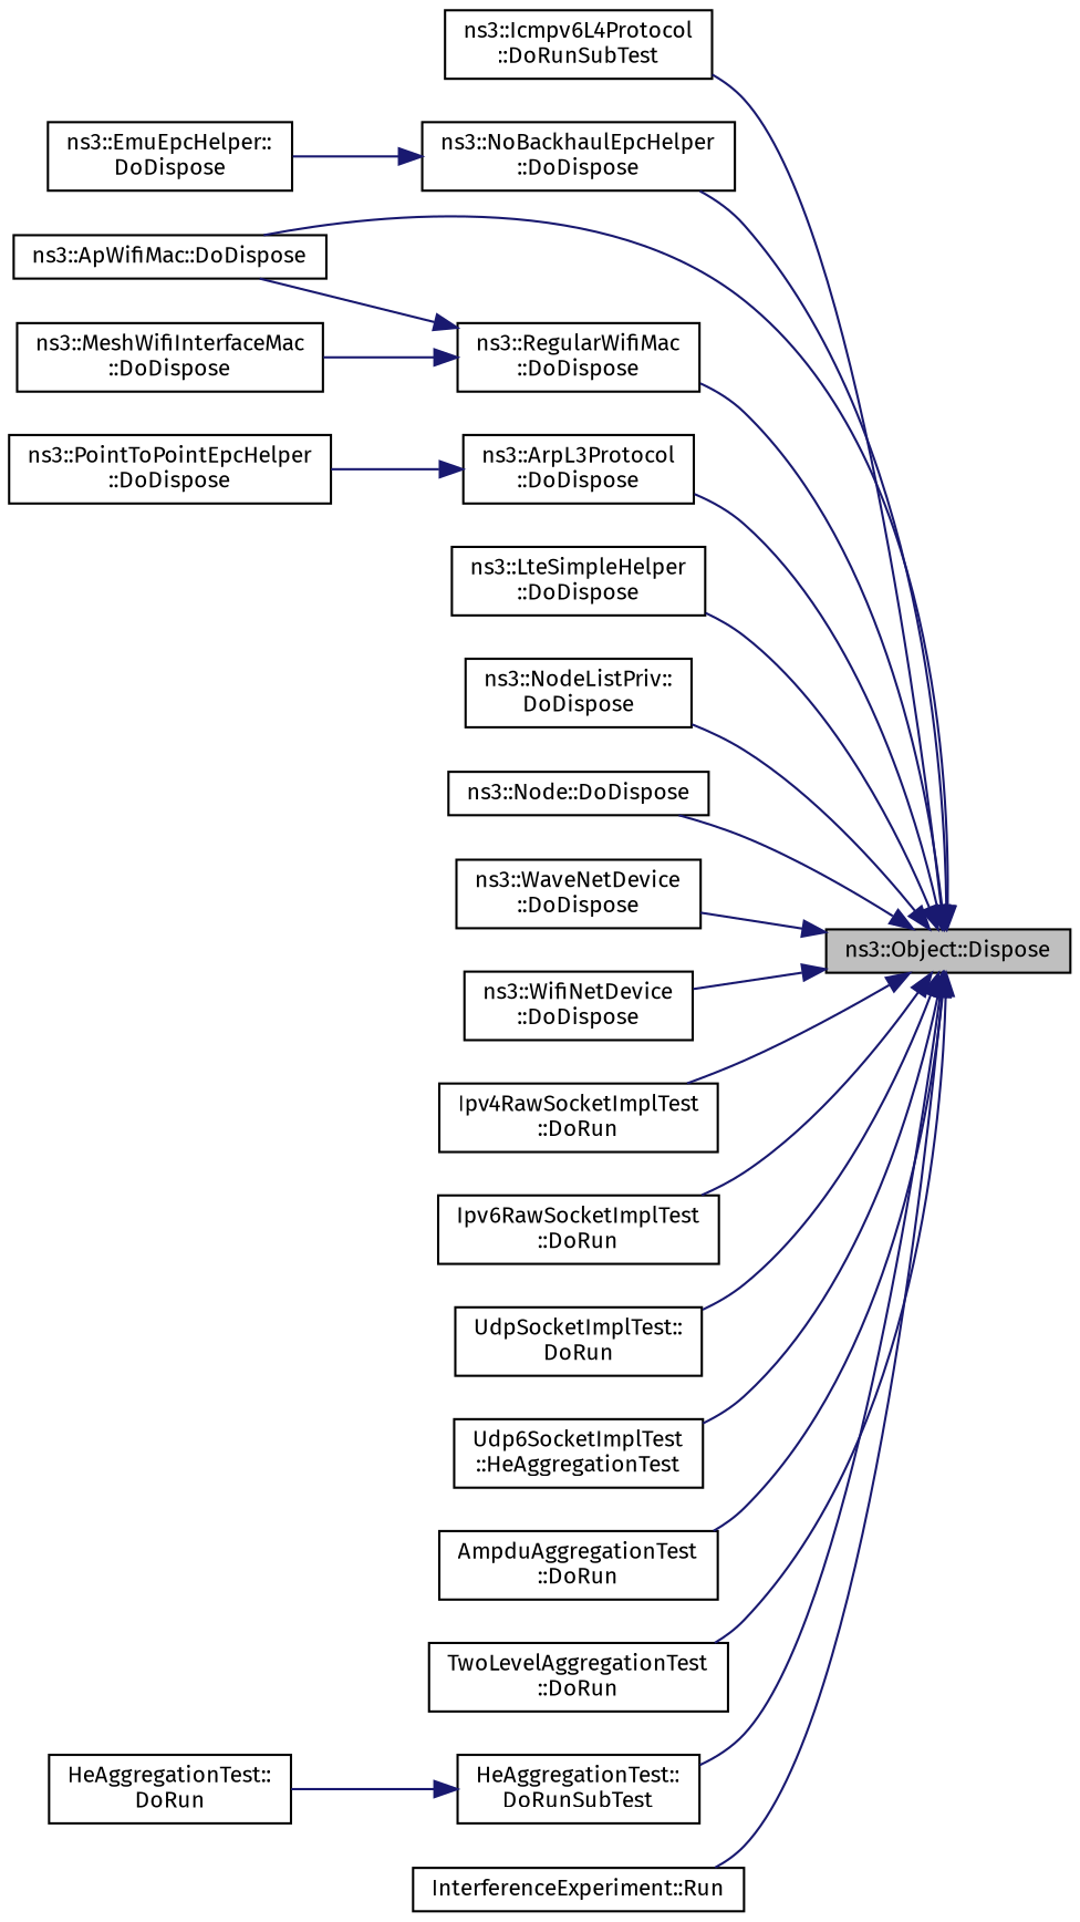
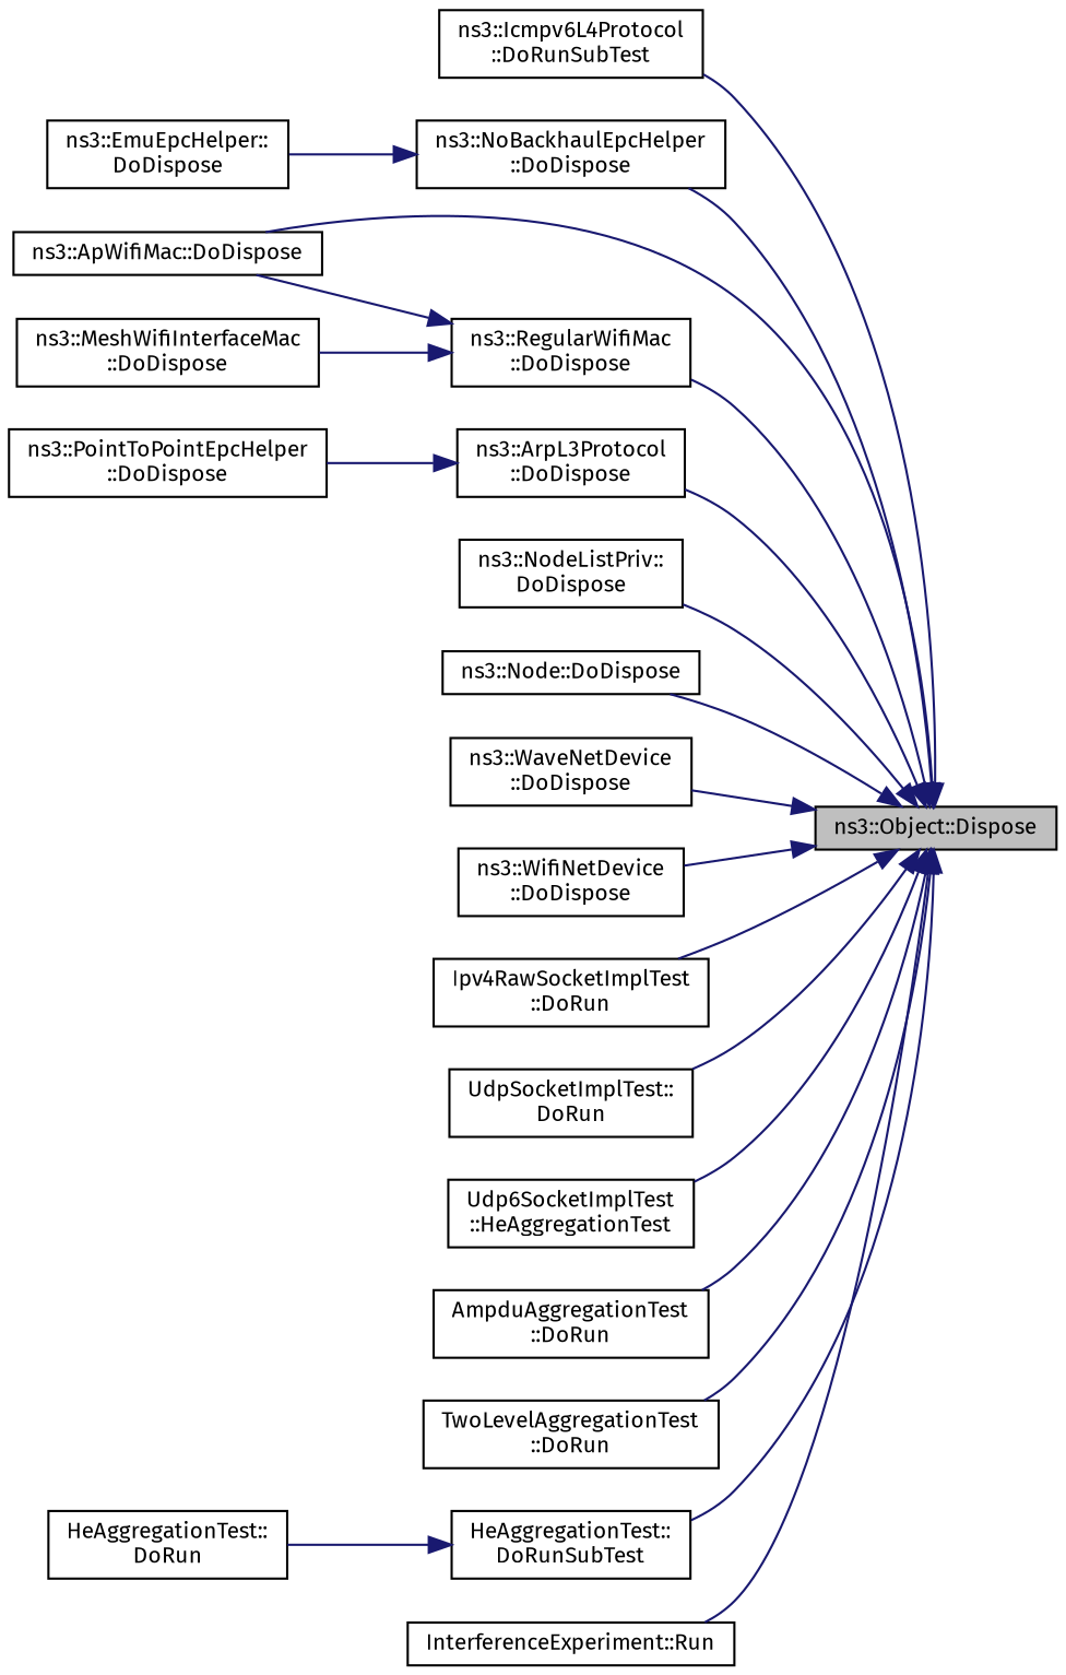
  digraph {
    fontname="Fira Sans"
    rankdir=RL
    node [color=black fillcolor=white fontname="Fira Sans" fontsize=10 shape=record style=filled]
    edge [color=midnightblue dir=back fontname="Fira Sans" fontsize=10 labelfontname=Helvetica labelfontsize=10 style=solid]
    n1 [fillcolor=grey75 fontcolor=black height=0.2 label="ns3::Object::Dispose" width=0.4]
    n2 [height=0.2 label="ns3::Icmpv6L4Protocol\l::DoRunSubTest" width=0.4]
    n3 [height=0.2 label="ns3::NoBackhaulEpcHelper\l::DoDispose" width=0.4]
    n4 [height=0.2 label="ns3::RegularWifiMac\l::DoDispose" width=0.4]
    n5 [height=0.2 label="ns3::ApWifiMac::DoDispose" width=0.4]
    n6 [height=0.2 label="ns3::ArpL3Protocol\l::DoDispose" width=0.4]
-   n7 [height=0.2 label="ns3::LteSimpleHelper\l::DoDispose" width=0.4]
    n8 [height=0.2 label="ns3::NodeListPriv::\lDoDispose" width=0.4]
    n9 [height=0.2 label="ns3::Node::DoDispose" width=0.4]
    n10 [height=0.2 label="ns3::WaveNetDevice\l::DoDispose" width=0.4]
    n11 [height=0.2 label="ns3::WifiNetDevice\l::DoDispose" width=0.4]
    n12 [height=0.2 label="Ipv4RawSocketImplTest\l::DoRun" width=0.4]
-   n13 [height=0.2 label="Ipv6RawSocketImplTest\l::DoRun" width=0.4]
    n14 [height=0.2 label="UdpSocketImplTest::\lDoRun" width=0.4]
    n15 [height=0.2 label="Udp6SocketImplTest\l::HeAggregationTest" width=0.4]
    n16 [height=0.2 label="AmpduAggregationTest\l::DoRun" width=0.4]
    n17 [height=0.2 label="TwoLevelAggregationTest\l::DoRun" width=0.4]
    n18 [height=0.2 label="HeAggregationTest::\lDoRunSubTest" width=0.4]
    n19 [height=0.2 label="InterferenceExperiment::Run" width=0.4]
    n20 [height=0.2 label="ns3::EmuEpcHelper::\lDoDispose" width=0.4]
    n21 [height=0.2 label="ns3::MeshWifiInterfaceMac\l::DoDispose" width=0.4]
    n22 [height=0.2 label="ns3::PointToPointEpcHelper\l::DoDispose" width=0.4]
    n23 [height=0.2 label="HeAggregationTest::\lDoRun" width=0.4]
    n1 -> n2
    n1 -> n3
    n1 -> n4
    n1 -> n5
    n1 -> n6
-   n1 -> n7
    n1 -> n8
    n1 -> n9
    n1 -> n10
    n1 -> n11
    n1 -> n12
-   n1 -> n13
    n1 -> n14
    n1 -> n15
    n1 -> n16
    n1 -> n17
    n1 -> n18
    n1 -> n19
    n3 -> n20
    n4 -> n5
    n4 -> n21
    n6 -> n22
    n18 -> n23
  }
